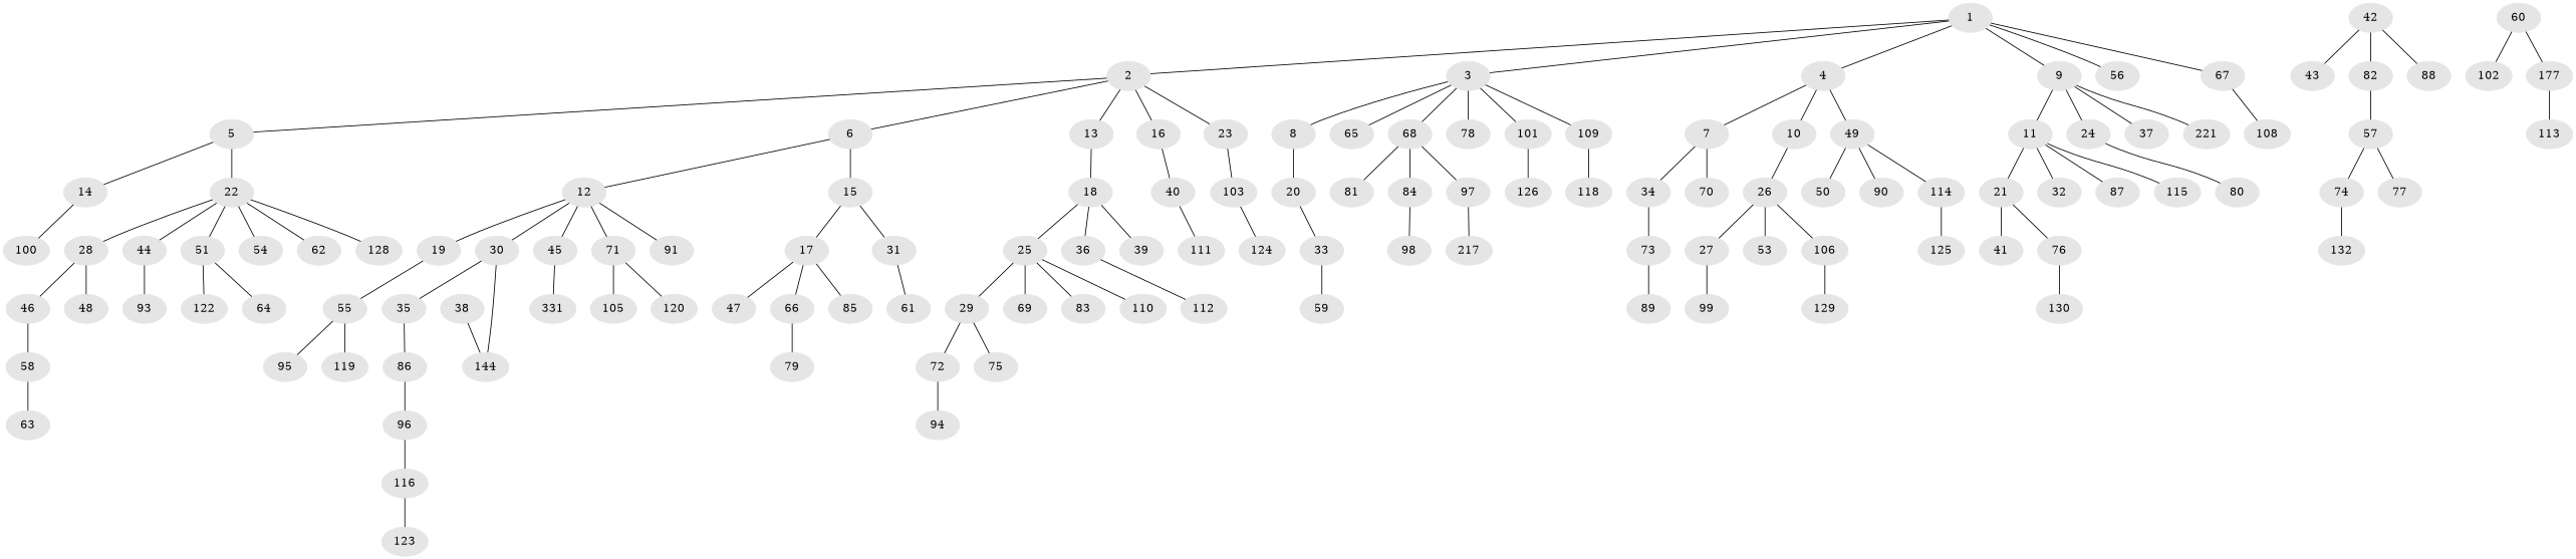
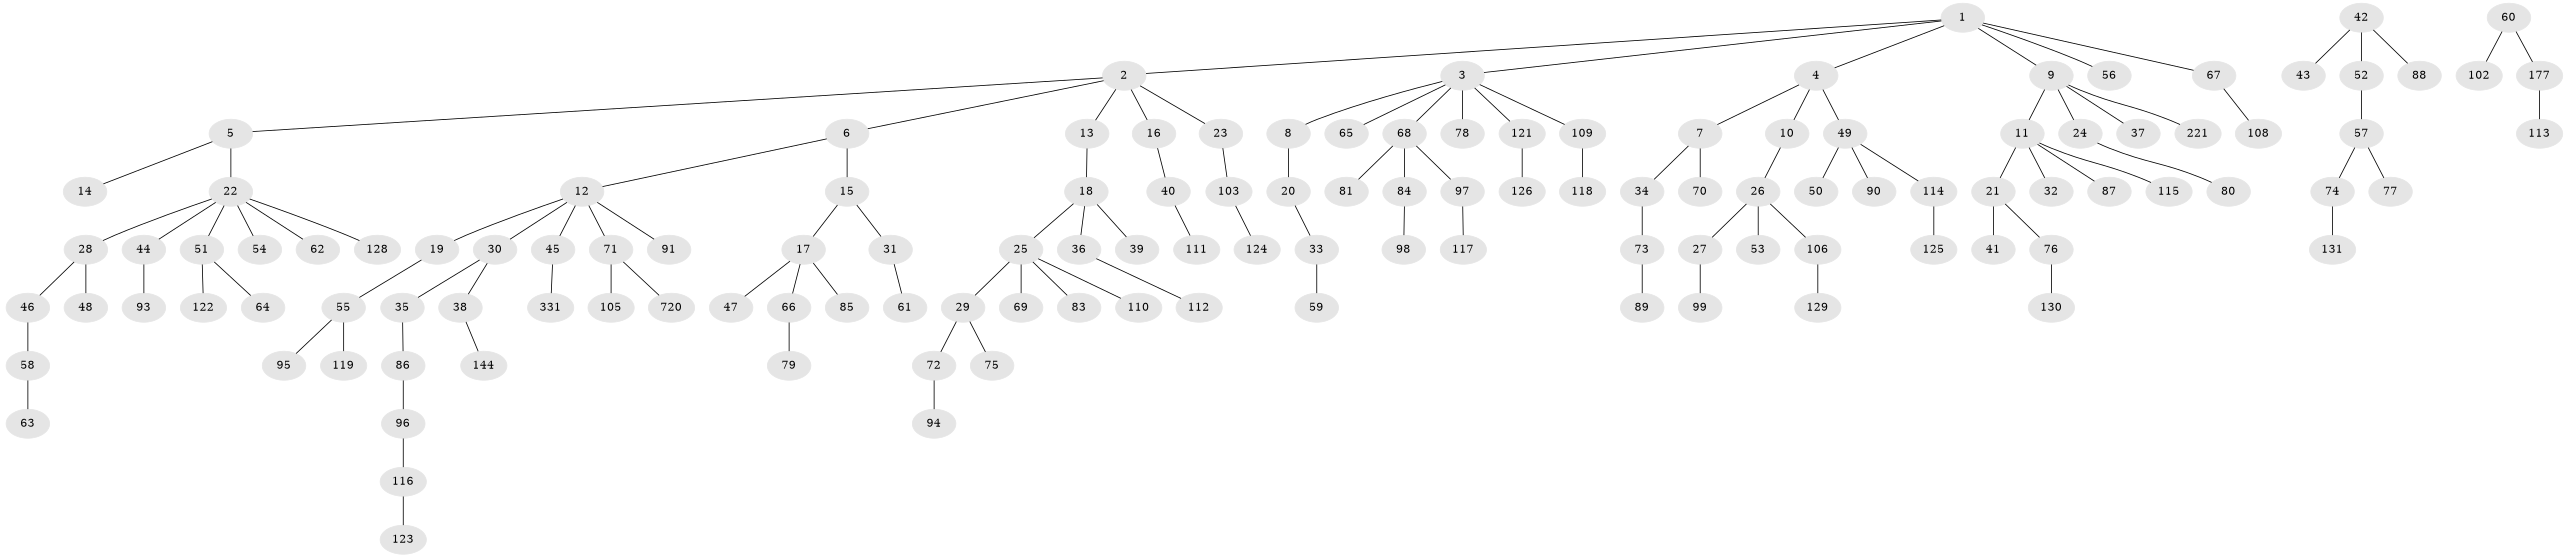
  graph {
    node [color=gray90 style=filled]
    1
    2
    3
    4
    9
    56
    67
    5
    6
    13
    16
    23
    8
    65
    68
    78
-   101
+   101 [label=121]
    109
    7
    10
    49
    11
    24
    37
    n25 [label=221]
    108
    14
    22
    12
    15
    18
    40
    103
    20
    81
    84
    97
    126
    118
    34
    70
    26
    50
    90
    114
-   100
    28
    44
    51
    54
    62
    128
    19
    30
    45
    71
    91
    17
    31
    73
    33
    21
    32
    87
    115
    80
    27
    53
    106
    42
    43
-   52 [label=82]
+   52
    88
    41
    76
    55
    35
    38
    n79 [label=331]
    105
-   120
+   120 [label=720]
    25
    36
    39
    47
    66
    85
    61
    111
    79
    29
    69
    83
    110
    112
    95
    119
    59
    130
    46
    48
    93
    122
    64
    124
    72
    75
    99
    129
    58
    94
    86
    n113 [label=144]
    89
    96
    57
    63
    60
    102
    n120 [label=177]
    125
    74
    77
-   132
+   132 [label=131]
    113
    98
-   117 [label=217]
+   117
    116
    123
    1 -- 2
    1 -- 3
    1 -- 4
    1 -- 9
    1 -- 56
    1 -- 67
    2 -- 5
    2 -- 6
    2 -- 13
    2 -- 16
    2 -- 23
    3 -- 8
    3 -- 65
    3 -- 68
    3 -- 78
    3 -- 101
    3 -- 109
    4 -- 7
    4 -- 10
    4 -- 49
    9 -- 11
    9 -- 24
    9 -- 37
    9 -- n25
    67 -- 108
    5 -- 14
    5 -- 22
    6 -- 12
    6 -- 15
    13 -- 18
    16 -- 40
    23 -- 103
    8 -- 20
    68 -- 81
    68 -- 84
    68 -- 97
    101 -- 126
    109 -- 118
    7 -- 34
    7 -- 70
    10 -- 26
    49 -- 50
    49 -- 90
    49 -- 114
    11 -- 21
    11 -- 32
    11 -- 87
    11 -- 115
    24 -- 80
-   14 -- 100
    22 -- 28
    22 -- 44
    22 -- 51
    22 -- 54
    22 -- 62
    22 -- 128
    12 -- 19
    12 -- 30
    12 -- 45
    12 -- 71
    12 -- 91
    15 -- 17
    15 -- 31
    18 -- 25
    18 -- 36
    18 -- 39
    40 -- 111
    103 -- 124
    20 -- 33
    84 -- 98
    97 -- 117
    34 -- 73
    26 -- 27
    26 -- 53
    26 -- 106
    114 -- 125
    28 -- 46
    28 -- 48
    44 -- 93
    51 -- 122
    51 -- 64
    19 -- 55
    30 -- 35
-   30 -- n113
+   30 -- 38
    45 -- n79
    71 -- 105
    71 -- 120
    17 -- 47
    17 -- 66
    17 -- 85
    31 -- 61
    73 -- 89
    33 -- 59
    21 -- 41
    21 -- 76
    27 -- 99
    106 -- 129
    42 -- 43
    42 -- 52
    42 -- 88
    52 -- 57
    76 -- 130
    55 -- 95
    55 -- 119
    35 -- 86
    38 -- n113
    25 -- 29
    25 -- 69
    25 -- 83
    25 -- 110
    36 -- 112
    66 -- 79
    29 -- 72
    29 -- 75
    46 -- 58
    72 -- 94
    58 -- 63
    86 -- 96
    96 -- 116
    57 -- 74
    57 -- 77
    60 -- 102
    60 -- n120
    n120 -- 113
    74 -- 132
    116 -- 123
  }
